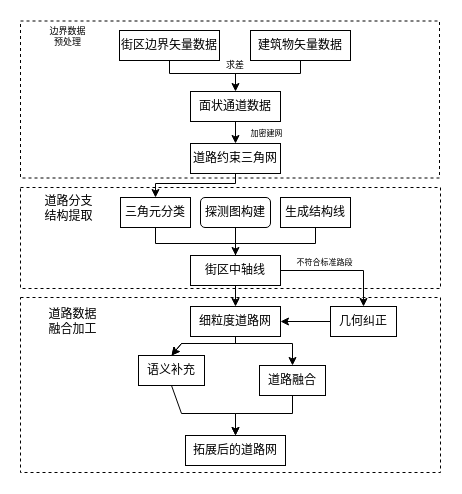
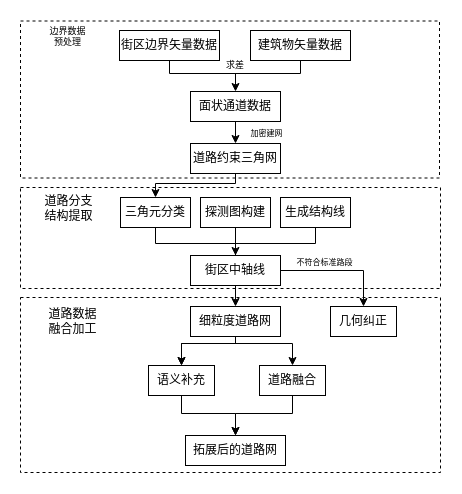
  <mxCell id="0" />
  <mxCell id="1" parent="0" />
  <mxCell id="2" value="" style="rounded=0;whiteSpace=wrap;html=1;dashed=1;" parent="1" vertex="1"><mxGeometry x="20" y="297" width="420" height="175" as="geometry" /></mxCell>
  <mxCell id="3" value="" style="rounded=0;whiteSpace=wrap;html=1;dashed=1;" parent="1" vertex="1"><mxGeometry x="20" y="187" width="420" height="101" as="geometry" /></mxCell>
  <mxCell id="4" value="" style="rounded=0;whiteSpace=wrap;html=1;dashed=1;" parent="1" vertex="1"><mxGeometry x="20" y="20.5" width="419" height="157" as="geometry" /></mxCell>
  <mxCell id="5" value="&lt;font style=&quot;font-size: 12px;&quot;&gt;街区边界矢量数据&lt;/font&gt;" style="rounded=0;whiteSpace=wrap;html=1;fontSize=12;glass=0;strokeWidth=1;shadow=0;fontStyle=0" parent="1" vertex="1"><mxGeometry x="119" y="30" width="100" height="30" as="geometry" /></mxCell>
  <mxCell id="6" value="面状通道数据" style="rounded=0;whiteSpace=wrap;html=1;fontSize=12;glass=0;strokeWidth=1;shadow=0;" parent="1" vertex="1"><mxGeometry x="190" y="91" width="90" height="30" as="geometry" /></mxCell>
  <mxCell id="7" value="道路约束三角网" style="rounded=0;whiteSpace=wrap;html=1;fontSize=12;glass=0;strokeWidth=1;shadow=0;" parent="1" vertex="1"><mxGeometry x="190" y="143" width="90" height="30" as="geometry" /></mxCell>
  <mxCell id="8" value="三角元分类" style="rounded=0;whiteSpace=wrap;html=1;fontSize=12;glass=0;strokeWidth=1;shadow=0;" parent="1" vertex="1"><mxGeometry x="120" y="197" width="70" height="30" as="geometry" /></mxCell>
- <mxCell id="9" value="探测图构建" style="whiteSpace=wrap;html=1;fontSize=12;glass=0;strokeWidth=1;shadow=0;rounded=1;" parent="1" vertex="1"><mxGeometry x="200" y="197" width="70" height="30" as="geometry" /></mxCell>
+ <mxCell id="9" value="探测图构建" style="rounded=0;whiteSpace=wrap;html=1;fontSize=12;glass=0;strokeWidth=1;shadow=0;" parent="1" vertex="1"><mxGeometry x="200" y="197" width="70" height="30" as="geometry" /></mxCell>
  <mxCell id="10" value="生成结构线" style="rounded=0;whiteSpace=wrap;html=1;fontSize=12;glass=0;strokeWidth=1;shadow=0;" parent="1" vertex="1"><mxGeometry x="280" y="197" width="70" height="30" as="geometry" /></mxCell>
  <mxCell id="11" value="细粒度道路网" style="rounded=0;whiteSpace=wrap;html=1;fontSize=12;glass=0;strokeWidth=1;shadow=0;" parent="1" vertex="1"><mxGeometry x="190" y="306" width="90" height="30" as="geometry" /></mxCell>
- <mxCell id="12" value="语义补充" style="rounded=0;whiteSpace=wrap;html=1;fontSize=12;glass=0;strokeWidth=1;shadow=0;" parent="1" vertex="1"><mxGeometry x="138" y="355" width="66" height="30" as="geometry" /></mxCell>
+ <mxCell id="12" value="语义补充" style="rounded=0;whiteSpace=wrap;html=1;fontSize=12;glass=0;strokeWidth=1;shadow=0;" parent="1" vertex="1"><mxGeometry x="148" y="365" width="66" height="30" as="geometry" /></mxCell>
  <mxCell id="13" value="道路融合" style="rounded=0;whiteSpace=wrap;html=1;fontSize=12;glass=0;strokeWidth=1;shadow=0;" parent="1" vertex="1"><mxGeometry x="259" y="365" width="66" height="30" as="geometry" /></mxCell>
  <mxCell id="14" value="拓展后的道路网" style="rounded=0;whiteSpace=wrap;html=1;fontSize=12;glass=0;strokeWidth=1;shadow=0;" parent="1" vertex="1"><mxGeometry x="185" y="435" width="100" height="30" as="geometry" /></mxCell>
  <mxCell id="15" value="" style="endArrow=classic;html=1;rounded=0;exitX=0.5;exitY=1;exitDx=0;exitDy=0;entryX=0.5;entryY=0;entryDx=0;entryDy=0;" parent="1" source="5" target="6" edge="1"><mxGeometry width="50" height="50" relative="1" as="geometry"><mxPoint x="270" y="253" as="sourcePoint" /><mxPoint x="230" y="83" as="targetPoint" /><Array as="points"><mxPoint x="169" y="73" /><mxPoint x="235" y="73" /></Array></mxGeometry></mxCell>
  <mxCell id="16" value="" style="endArrow=none;html=1;rounded=0;entryX=0.5;entryY=1;entryDx=0;entryDy=0;" parent="1" target="18" edge="1"><mxGeometry width="50" height="50" relative="1" as="geometry"><mxPoint x="230" y="73" as="sourcePoint" /><mxPoint x="298" y="63" as="targetPoint" /><Array as="points"><mxPoint x="300" y="73" /></Array></mxGeometry></mxCell>
  <mxCell id="17" value="" style="endArrow=classic;html=1;rounded=0;exitX=0.5;exitY=1;exitDx=0;exitDy=0;entryX=0.5;entryY=0;entryDx=0;entryDy=0;" parent="1" source="6" target="7" edge="1"><mxGeometry width="50" height="50" relative="1" as="geometry"><mxPoint x="260" y="153" as="sourcePoint" /><mxPoint x="310" y="103" as="targetPoint" /></mxGeometry></mxCell>
  <mxCell id="18" value="建筑物矢量数据" style="rounded=0;whiteSpace=wrap;html=1;fontSize=12;glass=0;strokeWidth=1;shadow=0;" parent="1" vertex="1"><mxGeometry x="250" y="30" width="100" height="30" as="geometry" /></mxCell>
  <mxCell id="19" value="" style="endArrow=classic;html=1;rounded=0;entryX=0.5;entryY=0;entryDx=0;entryDy=0;exitX=0.5;exitY=1;exitDx=0;exitDy=0;" parent="1" source="7" target="8" edge="1"><mxGeometry width="50" height="50" relative="1" as="geometry"><mxPoint x="310" y="173" as="sourcePoint" /><mxPoint x="160" y="173" as="targetPoint" /><Array as="points"><mxPoint x="235" y="183" /><mxPoint x="155" y="183" /></Array></mxGeometry></mxCell>
  <mxCell id="20" value="" style="endArrow=classic;html=1;rounded=0;exitX=0.5;exitY=1;exitDx=0;exitDy=0;entryX=0.5;entryY=0;entryDx=0;entryDy=0;" parent="1" source="9" target="25" edge="1"><mxGeometry width="50" height="50" relative="1" as="geometry"><mxPoint x="200" y="233" as="sourcePoint" /><mxPoint x="235" y="253" as="targetPoint" /></mxGeometry></mxCell>
  <mxCell id="21" value="" style="endArrow=none;html=1;rounded=0;entryX=0.5;entryY=1;entryDx=0;entryDy=0;exitX=0.5;exitY=0;exitDx=0;exitDy=0;" parent="1" source="25" target="8" edge="1"><mxGeometry width="50" height="50" relative="1" as="geometry"><mxPoint x="235" y="253" as="sourcePoint" /><mxPoint x="270" y="213" as="targetPoint" /><Array as="points"><mxPoint x="235" y="243" /><mxPoint x="155" y="243" /></Array></mxGeometry></mxCell>
  <mxCell id="22" value="" style="endArrow=none;html=1;rounded=0;entryX=0.5;entryY=1;entryDx=0;entryDy=0;exitX=0.5;exitY=0;exitDx=0;exitDy=0;" parent="1" source="25" target="10" edge="1"><mxGeometry width="50" height="50" relative="1" as="geometry"><mxPoint x="235" y="253" as="sourcePoint" /><mxPoint x="328" y="219" as="targetPoint" /><Array as="points"><mxPoint x="235" y="243" /><mxPoint x="315" y="243" /></Array></mxGeometry></mxCell>
  <mxCell id="23" value="" style="endArrow=classic;html=1;rounded=0;entryX=0.5;entryY=0;entryDx=0;entryDy=0;exitX=0.5;exitY=1;exitDx=0;exitDy=0;" parent="1" source="11" target="12" edge="1"><mxGeometry width="50" height="50" relative="1" as="geometry"><mxPoint x="235" y="298" as="sourcePoint" /><mxPoint x="155" y="324" as="targetPoint" /><Array as="points"><mxPoint x="235" y="343" /><mxPoint x="181" y="343" /></Array></mxGeometry></mxCell>
  <mxCell id="24" value="" style="endArrow=classic;html=1;rounded=0;entryX=0.5;entryY=0;entryDx=0;entryDy=0;exitX=0.5;exitY=1;exitDx=0;exitDy=0;" parent="1" source="11" target="13" edge="1"><mxGeometry width="50" height="50" relative="1" as="geometry"><mxPoint x="245" y="308" as="sourcePoint" /><mxPoint x="165" y="340" as="targetPoint" /><Array as="points"><mxPoint x="235" y="343" /><mxPoint x="292" y="343" /></Array></mxGeometry></mxCell>
  <mxCell id="25" value="街区中轴线" style="rounded=0;whiteSpace=wrap;html=1;fontSize=12;glass=0;strokeWidth=1;shadow=0;" parent="1" vertex="1"><mxGeometry x="190" y="255" width="90" height="30" as="geometry" /></mxCell>
  <mxCell id="26" value="" style="endArrow=classic;html=1;rounded=0;exitX=1;exitY=0.5;exitDx=0;exitDy=0;entryX=0.5;entryY=0;entryDx=0;entryDy=0;" parent="1" source="25" target="27" edge="1"><mxGeometry width="50" height="50" relative="1" as="geometry"><mxPoint x="150" y="293" as="sourcePoint" /><mxPoint x="360" y="283" as="targetPoint" /><Array as="points"><mxPoint x="363" y="270" /></Array></mxGeometry></mxCell>
  <mxCell id="27" value="几何纠正" style="rounded=0;whiteSpace=wrap;html=1;fontSize=12;glass=0;strokeWidth=1;shadow=0;" parent="1" vertex="1"><mxGeometry x="330" y="306" width="66" height="30" as="geometry" /></mxCell>
- <mxCell id="28" value="" style="endArrow=classic;html=1;rounded=0;exitX=0;exitY=0.5;exitDx=0;exitDy=0;entryX=1;entryY=0.5;entryDx=0;entryDy=0;" parent="1" source="27" target="11" edge="1"><mxGeometry width="50" height="50" relative="1" as="geometry"><mxPoint x="260" y="333" as="sourcePoint" /><mxPoint x="310" y="283" as="targetPoint" /></mxGeometry></mxCell>
  <mxCell id="29" value="" style="endArrow=classic;html=1;rounded=0;exitX=0.5;exitY=1;exitDx=0;exitDy=0;entryX=0.5;entryY=0;entryDx=0;entryDy=0;" parent="1" source="25" target="11" edge="1"><mxGeometry width="50" height="50" relative="1" as="geometry"><mxPoint x="260" y="333" as="sourcePoint" /><mxPoint x="310" y="283" as="targetPoint" /></mxGeometry></mxCell>
  <mxCell id="30" value="" style="endArrow=classic;html=1;rounded=0;exitX=0.5;exitY=1;exitDx=0;exitDy=0;entryX=0.5;entryY=0;entryDx=0;entryDy=0;" parent="1" source="12" target="14" edge="1"><mxGeometry width="50" height="50" relative="1" as="geometry"><mxPoint x="250" y="323" as="sourcePoint" /><mxPoint x="181" y="413" as="targetPoint" /><Array as="points"><mxPoint x="181" y="413" /><mxPoint x="235" y="413" /></Array></mxGeometry></mxCell>
  <mxCell id="31" value="" style="endArrow=classic;html=1;rounded=0;exitX=0.5;exitY=1;exitDx=0;exitDy=0;" parent="1" source="13" target="14" edge="1"><mxGeometry width="50" height="50" relative="1" as="geometry"><mxPoint x="210" y="403" as="sourcePoint" /><mxPoint x="290" y="413" as="targetPoint" /><Array as="points"><mxPoint x="292" y="413" /><mxPoint x="235" y="413" /></Array></mxGeometry></mxCell>
  <mxCell id="32" value="&lt;font style=&quot;font-size: 9px;&quot;&gt;求差&lt;/font&gt;" style="text;html=1;strokeColor=none;fillColor=none;align=center;verticalAlign=middle;whiteSpace=wrap;rounded=0;fontSize=8;" parent="1" vertex="1"><mxGeometry x="205" y="50" width="60" height="30" as="geometry" /></mxCell>
  <mxCell id="33" value="加密建网" style="text;html=1;align=center;verticalAlign=middle;resizable=0;points=[];autosize=1;strokeColor=none;fillColor=none;fontSize=8;" parent="1" vertex="1"><mxGeometry x="231" y="118" width="70" height="30" as="geometry" /></mxCell>
  <mxCell id="34" value="" style="endArrow=classic;html=1;rounded=0;entryX=0.5;entryY=0;entryDx=0;entryDy=0;exitX=0.5;exitY=1;exitDx=0;exitDy=0;" parent="1" source="11" target="12" edge="1"><mxGeometry width="50" height="50" relative="1" as="geometry"><mxPoint x="235" y="338" as="sourcePoint" /><mxPoint x="181" y="365" as="targetPoint" /><Array as="points"><mxPoint x="235" y="343" /><mxPoint x="181" y="343" /></Array></mxGeometry></mxCell>
  <mxCell id="35" value="不符合标准路段" style="text;html=1;align=center;verticalAlign=middle;resizable=0;points=[];autosize=1;strokeColor=none;fillColor=none;fontSize=8;" parent="1" vertex="1"><mxGeometry x="269" y="247" width="110" height="30" as="geometry" /></mxCell>
  <mxCell id="36" value="&lt;font style=&quot;font-size: 9px;&quot;&gt;边界数据&lt;br style=&quot;font-size: 9px;&quot;&gt;预处理&lt;/font&gt;" style="text;html=1;strokeColor=none;fillColor=none;align=center;verticalAlign=middle;whiteSpace=wrap;rounded=0;dashed=1;fontSize=9;" parent="1" vertex="1"><mxGeometry x="20" y="20.5" width="95" height="30" as="geometry" /></mxCell>
  <mxCell id="37" value="道路分支&lt;br&gt;结构提取" style="text;html=1;strokeColor=none;fillColor=none;align=center;verticalAlign=middle;whiteSpace=wrap;rounded=0;dashed=1;" parent="1" vertex="1"><mxGeometry x="21" y="193" width="95" height="30" as="geometry" /></mxCell>
  <mxCell id="38" value="&lt;font style=&quot;font-size: 12px;&quot;&gt;道路数据&lt;br&gt;融合加工&lt;/font&gt;" style="text;html=1;strokeColor=none;fillColor=none;align=center;verticalAlign=middle;whiteSpace=wrap;rounded=0;dashed=1;" parent="1" vertex="1"><mxGeometry x="25" y="306" width="95" height="30" as="geometry" /></mxCell>
